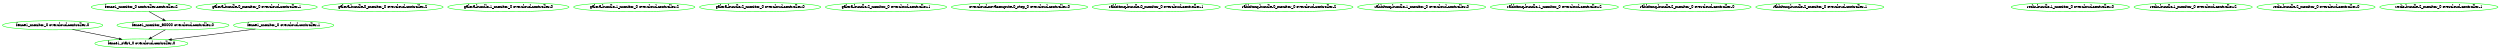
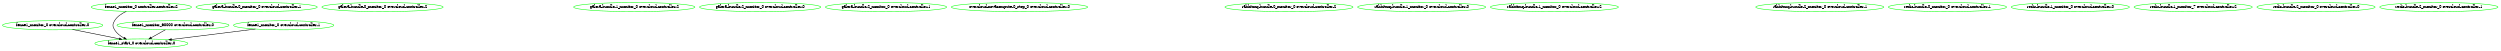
  digraph {
    node [color=green fontcolor=black style=bold]
    edge [style=bold]
    "fence1_monitor_0 overcloud-controller-0"
    "fence1_start_0 overcloud-controller-0"
    "fence1_monitor_60000 overcloud-controller-0"
    "fence1_monitor_0 overcloud-controller-1"
    n5 [label="fence1_monitor_0 controller-controller-2"]
    "galera-bundle-0_monitor_0 overcloud-controller-1"
    "galera-bundle-0_monitor_0 overcloud-controller-2"
-   "galera-bundle-1_monitor_0 overcloud-controller-0"
    "galera-bundle-1_monitor_0 overcloud-controller-2"
    "galera-bundle-2_monitor_0 overcloud-controller-0"
    "galera-bundle-2_monitor_0 overcloud-controller-1"
    "overcloud-novacompute-0_stop_0 overcloud-controller-0"
-   "rabbitmq-bundle-0_monitor_0 overcloud-controller-1"
    "rabbitmq-bundle-0_monitor_0 overcloud-controller-2"
    "rabbitmq-bundle-1_monitor_0 overcloud-controller-0"
    "rabbitmq-bundle-1_monitor_0 overcloud-controller-2"
-   "rabbitmq-bundle-2_monitor_0 overcloud-controller-0"
    "rabbitmq-bundle-2_monitor_0 overcloud-controller-1"
+   "redis-bundle-0_monitor_0 overcloud-controller-1"
    "redis-bundle-1_monitor_0 overcloud-controller-0"
-   "redis-bundle-1_monitor_0 overcloud-controller-2"
+   "redis-bundle-1_monitor_0 overcloud-controller-2" [label="redis-bundle-1_monitor_7 overcloud-controller-2"]
    "redis-bundle-2_monitor_0 overcloud-controller-0"
    "redis-bundle-2_monitor_0 overcloud-controller-1"
    "fence1_monitor_0 overcloud-controller-0" -> "fence1_start_0 overcloud-controller-0"
    "fence1_monitor_60000 overcloud-controller-0" -> "fence1_start_0 overcloud-controller-0"
    "fence1_monitor_0 overcloud-controller-1" -> "fence1_start_0 overcloud-controller-0"
-   n5 -> "fence1_monitor_60000 overcloud-controller-0"
+   n5 -> "fence1_start_0 overcloud-controller-0"
  }
